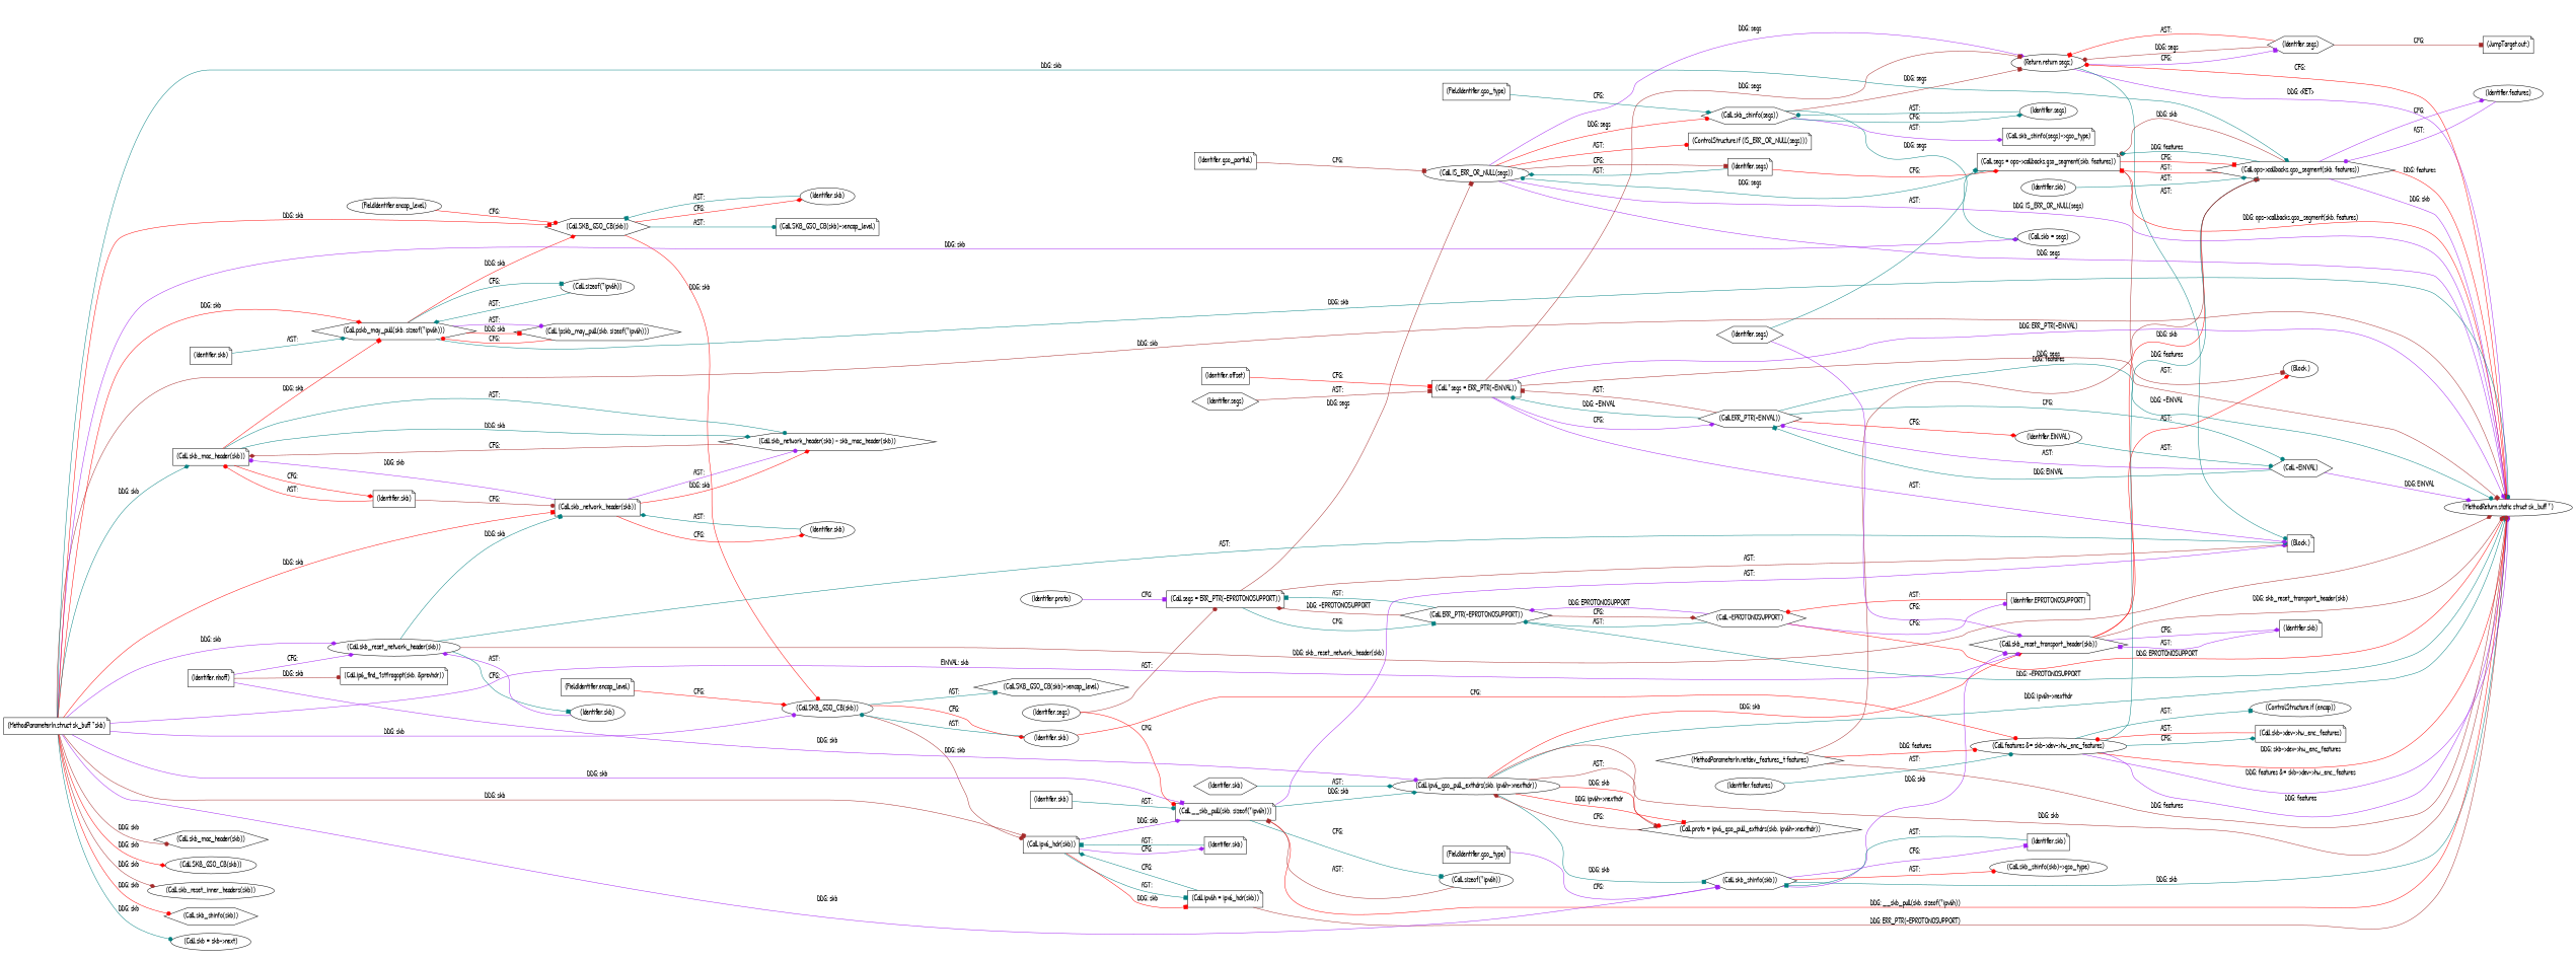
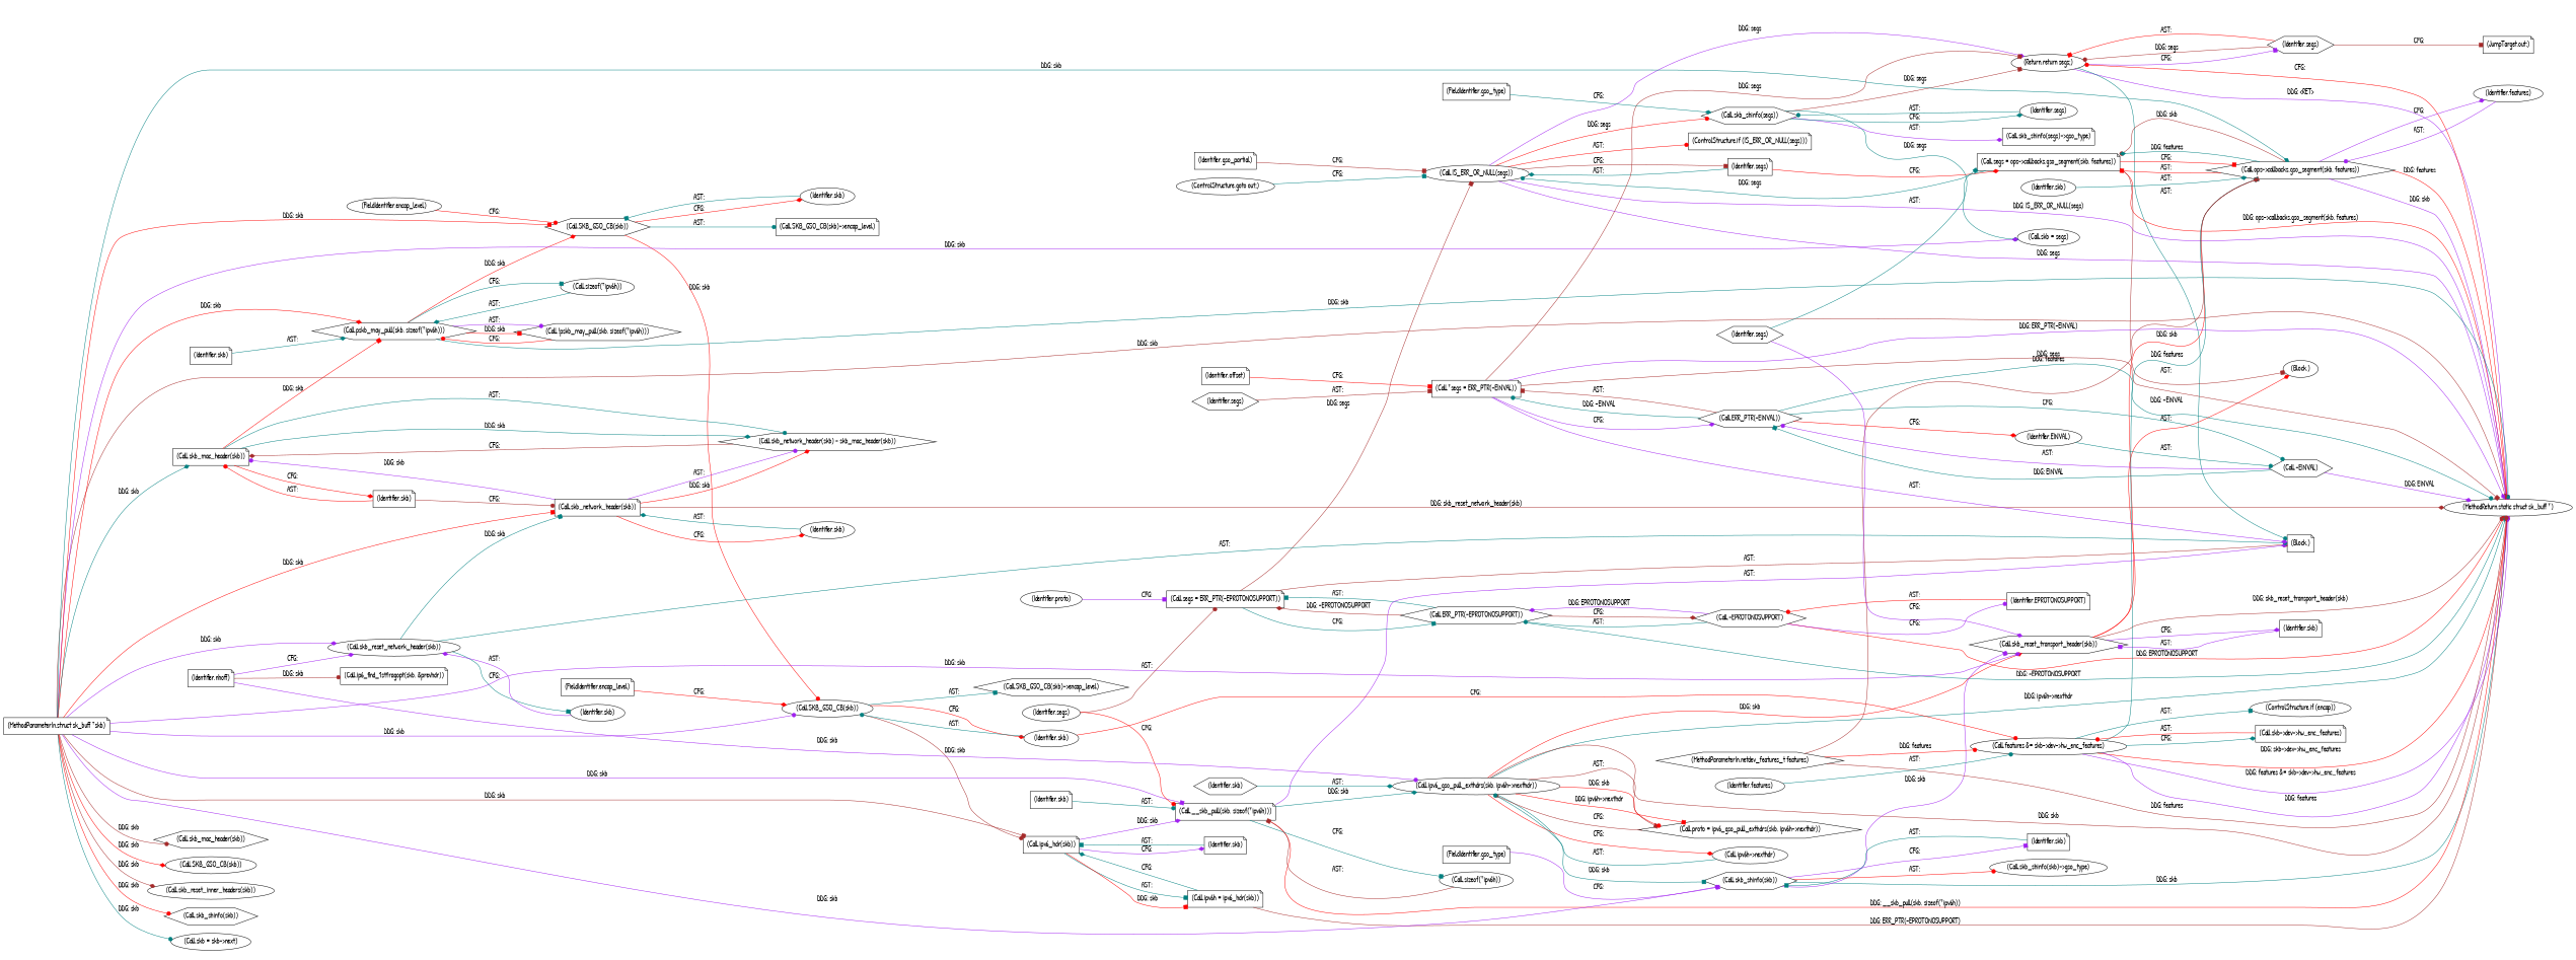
  digraph {
    fontname="Patrick Hand"
    rankdir=LR
    node [fontname="Patrick Hand" shape=ellipse]
    edge [arrowhead=diamond color=teal fontname="Patrick Hand"]
    n1 [label="(Return,return segs;)"]
    n2 [label="(Identifier,segs)" shape=hexagon]
    n3 [label="(MethodReturn,static struct sk_buff *)"]
    n4 [label="(Block,)" shape=note]
    n5 [label="(JumpTarget,out:)" shape=note]
    n6 [label="(Call,IS_ERR_OR_NULL(segs))"]
    n7 [label="(Call,skb_shinfo(segs))" shape=hexagon]
    n8 [label="(ControlStructure,if (IS_ERR_OR_NULL(segs)))" shape=note]
    n9 [label="(Identifier,segs)" shape=note]
    n10 [label="(Call,skb = segs)"]
    n11 [label="(Call,skb_shinfo(segs)->gso_type)" shape=note]
    n12 [label="(Identifier,segs)"]
    n13 [label="(Call,segs = ops->callbacks.gso_segment(skb, features))" shape=note]
    n14 [label="(Call,segs = ERR_PTR(-EPROTONOSUPPORT))" shape=note]
    n15 [label="(Call,ERR_PTR(-EPROTONOSUPPORT))" shape=hexagon]
    n16 [label="(Call,-EPROTONOSUPPORT)" shape=hexagon]
    n17 [label="(Identifier,EPROTONOSUPPORT)" shape=note]
    n18 [label="(Call,ops->callbacks.gso_segment(skb, features))" shape=hexagon]
    n19 [label="(Block,)"]
    n20 [label="(Identifier,features)"]
    n21 [label="(Call,skb_reset_transport_header(skb))" shape=hexagon]
    n22 [label="(Identifier,skb)" shape=note]
    n23 [label="(Call,ipv6_gso_pull_exthdrs(skb, ipv6h->nexthdr))"]
    n24 [label="(Call,skb_shinfo(skb))" shape=hexagon]
    n25 [label="(Call,proto = ipv6_gso_pull_exthdrs(skb, ipv6h->nexthdr))" shape=hexagon]
+   n26 [label="(Call,ipv6h->nexthdr)"]
    n27 [label="(Identifier,skb)" shape=note]
    n28 [label="(Call,skb_shinfo(skb)->gso_type)"]
    n29 [label="(Call,__skb_pull(skb, sizeof(*ipv6h)))" shape=note]
    n30 [label="(Call,sizeof(*ipv6h))"]
    n31 [label="(Call,ipv6_hdr(skb))" shape=note]
    n32 [label="(Identifier,skb)" shape=note]
    n33 [label="(Call,ipv6h = ipv6_hdr(skb))" shape=note]
    n34 [label="(Call,SKB_GSO_CB(skb))"]
    n35 [label="(Call,SKB_GSO_CB(skb)->encap_level)" shape=hexagon]
    n36 [label="(Identifier,skb)"]
    n37 [label="(Call,features &= skb->dev->hw_enc_features)"]
    n38 [label="(Call,SKB_GSO_CB(skb))" shape=hexagon]
    n39 [label="(Call,SKB_GSO_CB(skb)->encap_level)" shape=note]
    n40 [label="(Identifier,skb)"]
    n41 [label="(Call,pskb_may_pull(skb, sizeof(*ipv6h)))" shape=hexagon]
    n42 [label="(Call,sizeof(*ipv6h))"]
    n43 [label="(Call,!pskb_may_pull(skb, sizeof(*ipv6h)))" shape=hexagon]
    n44 [label="(Call,skb_mac_header(skb))" shape=note]
    n45 [label="(Call,skb_network_header(skb) - skb_mac_header(skb))" shape=hexagon]
    n46 [label="(Identifier,skb)" shape=note]
    n47 [label="(Call,skb_network_header(skb))" shape=note]
    n48 [label="(Identifier,skb)"]
    n49 [label="(Call,skb_reset_network_header(skb))"]
    n50 [label="(Identifier,skb)"]
    n51 [label="(MethodParameterIn,struct sk_buff *skb)" shape=note]
    n52 [label="(Call,skb_mac_header(skb))" shape=hexagon]
    n53 [label="(Call,SKB_GSO_CB(skb))"]
    n54 [label="(Call,skb_reset_inner_headers(skb))"]
    n55 [label="(Call,skb_shinfo(skb))" shape=hexagon]
    n56 [label="(Call,skb = skb->next)"]
    n57 [label="(Call,ip6_find_1stfragopt(skb, &prevhdr))" shape=note]
    n58 [label="(ControlStructure,if (encap))"]
    n59 [label="(Call,skb->dev->hw_enc_features)" shape=note]
    n60 [label="(MethodParameterIn,netdev_features_t features)" shape=hexagon]
    n61 [label="(Call,*segs = ERR_PTR(-EINVAL))" shape=note]
    n62 [label="(Call,ERR_PTR(-EINVAL))" shape=hexagon]
    n63 [label="(Call,-EINVAL)" shape=hexagon]
    n64 [label="(Identifier,EINVAL)"]
    n65 [label="(FieldIdentifier,encap_level)"]
    n66 [label="(FieldIdentifier,gso_type)" shape=note]
    n67 [label="(FieldIdentifier,encap_level)" shape=note]
    n68 [label="(Identifier,skb)"]
    n69 [label="(Identifier,segs)"]
    n70 [label="(Identifier,offset)" shape=note]
    n71 [label="(FieldIdentifier,gso_type)" shape=note]
    n72 [label="(Identifier,segs)" shape=hexagon]
    n73 [label="(Identifier,skb)" shape=note]
    n74 [label="(Identifier,proto)"]
    n75 [label="(Identifier,nhoff)" shape=note]
    n76 [label="(Identifier,skb)" shape=note]
+   n77 [label="(ControlStructure,goto out;)"]
    n78 [label="(Identifier,features)"]
    n79 [label="(Identifier,segs)" shape=hexagon]
    n80 [label="(Identifier,skb)" shape=hexagon]
    n81 [label="(Identifier,gso_partial)" shape=note]
    n1 -> n2 [arrowhead=box color=purple label="CFG: "]
    n1 -> n3 [arrowhead=box color=purple label="DDG: <RET>"]
    n1 -> n4 [arrowhead=dot label="AST: "]
    n2 -> n1 [arrowhead=box color=red label="AST: "]
    n2 -> n1 [arrowhead=dot color=brown label="DDG: segs"]
    n2 -> n5 [arrowhead=box color=brown label="CFG: "]
    n3 -> n1 [arrowhead=dot color=red label="CFG: "]
    n6 -> n1 [color=purple label="DDG: segs"]
    n6 -> n3 [arrowhead=dot color=purple label="DDG: IS_ERR_OR_NULL(segs)"]
    n6 -> n3 [color=purple label="DDG: segs"]
    n6 -> n7 [arrowhead=dot color=red label="DDG: segs"]
    n6 -> n8 [arrowhead=dot color=red label="AST: "]
    n6 -> n9 [arrowhead=box color=brown label="CFG: "]
    n7 -> n1 [arrowhead=box color=brown label="DDG: segs"]
    n7 -> n10 [label="DDG: segs"]
    n7 -> n11 [color=purple label="AST: "]
    n7 -> n12 [label="CFG: "]
    n9 -> n6 [label="AST: "]
    n9 -> n13 [color=red label="CFG: "]
    n12 -> n7 [arrowhead=dot label="AST: "]
    n13 -> n3 [color=red label="DDG: ops->callbacks.gso_segment(skb, features)"]
    n13 -> n6 [arrowhead=dot label="DDG: segs"]
    n13 -> n18 [arrowhead=box color=red label="CFG: "]
    n13 -> n19 [arrowhead=box color=brown label="AST: "]
    n14 -> n4 [arrowhead=box color=brown label="AST: "]
    n14 -> n6 [arrowhead=box color=brown label="DDG: segs"]
    n14 -> n15 [arrowhead=box label="CFG: "]
    n15 -> n3 [arrowhead=dot label="DDG: -EPROTONOSUPPORT"]
    n15 -> n14 [arrowhead=box label="AST: "]
    n15 -> n14 [color=brown label="DDG: -EPROTONOSUPPORT"]
    n15 -> n16 [color=brown label="CFG: "]
    n16 -> n3 [color=red label="DDG: EPROTONOSUPPORT"]
    n16 -> n15 [arrowhead=dot label="AST: "]
    n16 -> n15 [color=purple label="DDG: EPROTONOSUPPORT"]
    n16 -> n17 [arrowhead=dot color=purple label="CFG: "]
    n17 -> n16 [arrowhead=dot color=red label="AST: "]
    n18 -> n3 [arrowhead=box color=red label="DDG: features"]
    n18 -> n3 [arrowhead=dot color=purple label="DDG: skb"]
    n18 -> n13 [arrowhead=box color=red label="AST: "]
    n18 -> n13 [arrowhead=dot color=brown label="DDG: skb"]
    n18 -> n13 [label="DDG: features"]
    n18 -> n20 [color=purple label="CFG: "]
    n20 -> n18 [arrowhead=dot color=purple label="AST: "]
    n21 -> n3 [color=brown label="DDG: skb_reset_transport_header(skb)"]
    n21 -> n18 [arrowhead=box color=red label="DDG: skb"]
    n21 -> n19 [color=red label="AST: "]
    n21 -> n22 [color=purple label="CFG: "]
    n22 -> n21 [arrowhead=box color=purple label="AST: "]
    n23 -> n3 [label="DDG: ipv6h->nexthdr"]
    n23 -> n3 [arrowhead=dot color=brown label="DDG: skb"]
    n23 -> n21 [color=red label="DDG: skb"]
    n23 -> n24 [arrowhead=box label="DDG: skb"]
    n23 -> n25 [arrowhead=box color=brown label="AST: "]
    n23 -> n25 [arrowhead=dot color=red label="DDG: skb"]
    n23 -> n25 [arrowhead=box color=red label="DDG: ipv6h->nexthdr"]
+   n23 -> n26 [color=red label="CFG: "]
    n24 -> n3 [label="DDG: skb"]
    n24 -> n21 [arrowhead=box color=purple label="DDG: skb"]
    n24 -> n27 [arrowhead=box color=purple label="CFG: "]
    n24 -> n28 [arrowhead=dot color=red label="AST: "]
    n25 -> n23 [color=brown label="CFG: "]
+   n26 -> n23 [arrowhead=dot label="AST: "]
    n27 -> n24 [arrowhead=box label="AST: "]
    n29 -> n3 [color=red label="DDG: __skb_pull(skb, sizeof(*ipv6h))"]
    n29 -> n4 [color=purple label="AST: "]
    n29 -> n23 [label="DDG: skb"]
    n29 -> n30 [arrowhead=box label="CFG: "]
    n30 -> n29 [arrowhead=box color=brown label="AST: "]
    n31 -> n29 [color=purple label="DDG: skb"]
    n31 -> n32 [color=purple label="CFG: "]
    n31 -> n33 [arrowhead=box label="AST: "]
    n31 -> n33 [arrowhead=box color=red label="DDG: skb"]
    n32 -> n31 [arrowhead=box label="AST: "]
    n33 -> n3 [arrowhead=box color=brown label="DDG: ERR_PTR(-EPROTONOSUPPORT)"]
    n33 -> n31 [label="CFG: "]
    n34 -> n31 [arrowhead=dot color=brown label="DDG: skb"]
    n34 -> n35 [arrowhead=box label="AST: "]
    n34 -> n36 [color=red label="CFG: "]
    n36 -> n34 [arrowhead=dot label="AST: "]
    n36 -> n37 [arrowhead=dot color=red label="CFG: "]
    n37 -> n3 [arrowhead=box color=red label="DDG: skb->dev->hw_enc_features"]
    n37 -> n3 [color=purple label="DDG: features &= skb->dev->hw_enc_features"]
    n37 -> n3 [arrowhead=dot color=purple label="DDG: features"]
    n37 -> n18 [arrowhead=box label="DDG: features"]
    n37 -> n58 [arrowhead=box label="AST: "]
    n37 -> n59 [label="CFG: "]
    n38 -> n34 [arrowhead=dot color=red label="DDG: skb"]
    n38 -> n39 [arrowhead=dot label="AST: "]
    n38 -> n40 [color=red label="CFG: "]
    n40 -> n38 [arrowhead=box label="AST: "]
    n41 -> n3 [arrowhead=dot label="DDG: skb"]
    n41 -> n38 [color=red label="DDG: skb"]
    n41 -> n42 [arrowhead=box label="CFG: "]
    n41 -> n43 [arrowhead=dot color=purple label="AST: "]
    n41 -> n43 [arrowhead=box color=red label="DDG: skb"]
    n42 -> n41 [label="AST: "]
    n43 -> n41 [arrowhead=dot color=red label="CFG: "]
    n44 -> n41 [arrowhead=box color=red label="DDG: skb"]
    n44 -> n45 [arrowhead=dot label="AST: "]
    n44 -> n45 [label="DDG: skb"]
    n44 -> n46 [color=red label="CFG: "]
    n45 -> n44 [color=brown label="CFG: "]
    n46 -> n44 [arrowhead=dot color=red label="AST: "]
    n46 -> n47 [arrowhead=dot color=brown label="CFG: "]
    n47 -> n44 [arrowhead=dot color=purple label="DDG: skb"]
    n47 -> n45 [arrowhead=dot color=purple label="AST: "]
    n47 -> n45 [color=red label="DDG: skb"]
    n47 -> n48 [color=red label="CFG: "]
    n48 -> n47 [label="AST: "]
-   n49 -> n3 [color=brown label="DDG: skb_reset_network_header(skb)"]
+   n47 -> n3 [color=brown label="DDG: skb_reset_network_header(skb)"]
    n49 -> n4 [arrowhead=dot label="AST: "]
    n49 -> n47 [arrowhead=box label="DDG: skb"]
    n49 -> n50 [arrowhead=box label="CFG: "]
    n50 -> n49 [color=purple label="AST: "]
    n51 -> n3 [color=brown label="DDG: skb"]
    n51 -> n10 [color=purple label="DDG: skb"]
    n51 -> n18 [label="DDG: skb"]
-   n51 -> n21 [color=purple label="EINVAL: skb"]
+   n51 -> n21 [color=purple label="DDG: skb"]
    n51 -> n24 [arrowhead=dot color=purple label="DDG: skb"]
    n51 -> n29 [arrowhead=box color=purple label="DDG: skb"]
    n51 -> n31 [arrowhead=box color=brown label="DDG: skb"]
    n51 -> n34 [arrowhead=dot color=purple label="DDG: skb"]
    n51 -> n38 [arrowhead=box color=red label="DDG: skb"]
    n51 -> n41 [color=red label="DDG: skb"]
    n51 -> n44 [label="DDG: skb"]
    n51 -> n47 [arrowhead=box color=red label="DDG: skb"]
    n51 -> n49 [color=purple label="DDG: skb"]
    n51 -> n52 [arrowhead=dot color=brown label="DDG: skb"]
    n51 -> n53 [color=red label="DDG: skb"]
    n51 -> n54 [color=brown label="DDG: skb"]
    n51 -> n55 [arrowhead=dot color=red label="DDG: skb"]
    n51 -> n56 [arrowhead=dot label="DDG: skb"]
    n59 -> n37 [arrowhead=dot color=red label="AST: "]
    n60 -> n3 [arrowhead=dot color=brown label="DDG: features"]
    n60 -> n18 [color=brown label="DDG: features"]
    n60 -> n37 [arrowhead=dot color=red label="DDG: features"]
    n61 -> n1 [arrowhead=box color=brown label="DDG: segs"]
    n61 -> n3 [color=purple label="DDG: ERR_PTR(-EINVAL)"]
    n61 -> n3 [arrowhead=box color=brown label="DDG: segs"]
    n61 -> n4 [color=purple label="AST: "]
    n61 -> n62 [color=purple label="CFG: "]
    n62 -> n3 [arrowhead=dot label="DDG: -EINVAL"]
    n62 -> n61 [arrowhead=box color=brown label="AST: "]
    n62 -> n61 [arrowhead=dot label="DDG: -EINVAL"]
    n62 -> n63 [arrowhead=dot label="CFG: "]
    n62 -> n64 [color=red label="CFG: "]
    n63 -> n3 [color=purple label="DDG: EINVAL"]
    n63 -> n62 [arrowhead=dot color=purple label="AST: "]
    n63 -> n62 [arrowhead=box label="DDG: EINVAL"]
    n64 -> n63 [arrowhead=dot label="AST: "]
    n65 -> n38 [arrowhead=dot color=red label="CFG: "]
    n66 -> n24 [arrowhead=box color=purple label="CFG: "]
    n67 -> n34 [color=red label="CFG: "]
    n68 -> n18 [label="AST: "]
    n69 -> n14 [arrowhead=dot color=brown label="AST: "]
    n69 -> n29 [arrowhead=dot color=red label="CFG: "]
    n70 -> n61 [arrowhead=box color=red label="CFG: "]
    n71 -> n7 [label="CFG: "]
    n72 -> n61 [arrowhead=box color=brown label="AST: "]
    n73 -> n29 [arrowhead=dot label="AST: "]
    n74 -> n14 [arrowhead=box color=purple label="CFG: "]
    n75 -> n23 [arrowhead=dot color=purple label="DDG: skb"]
    n75 -> n49 [color=purple label="CFG: "]
    n75 -> n57 [arrowhead=dot color=brown label="DDG: skb"]
    n76 -> n41 [label="AST: "]
+   n77 -> n6 [arrowhead=box label="CFG: "]
    n78 -> n37 [arrowhead=dot label="AST: "]
    n79 -> n13 [arrowhead=box label="AST: "]
    n79 -> n21 [color=purple label="CFG: "]
    n80 -> n23 [label="AST: "]
    n81 -> n6 [arrowhead=box color=brown label="CFG: "]
  }
